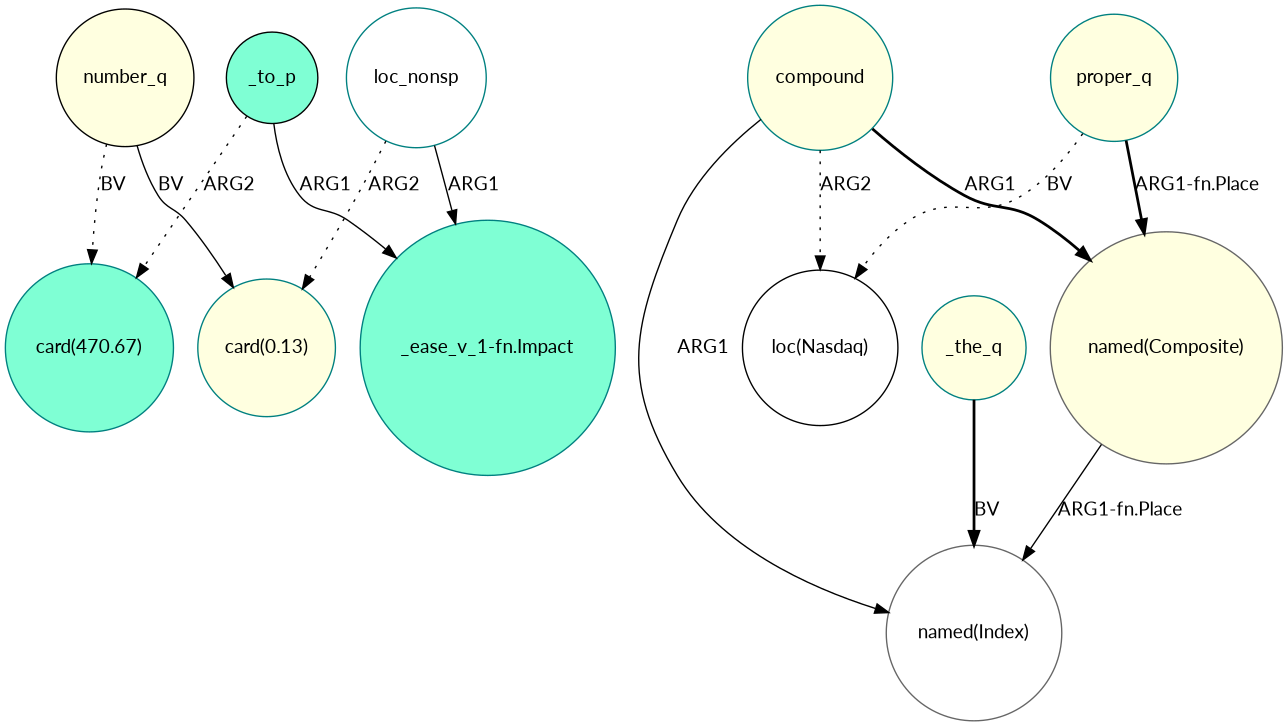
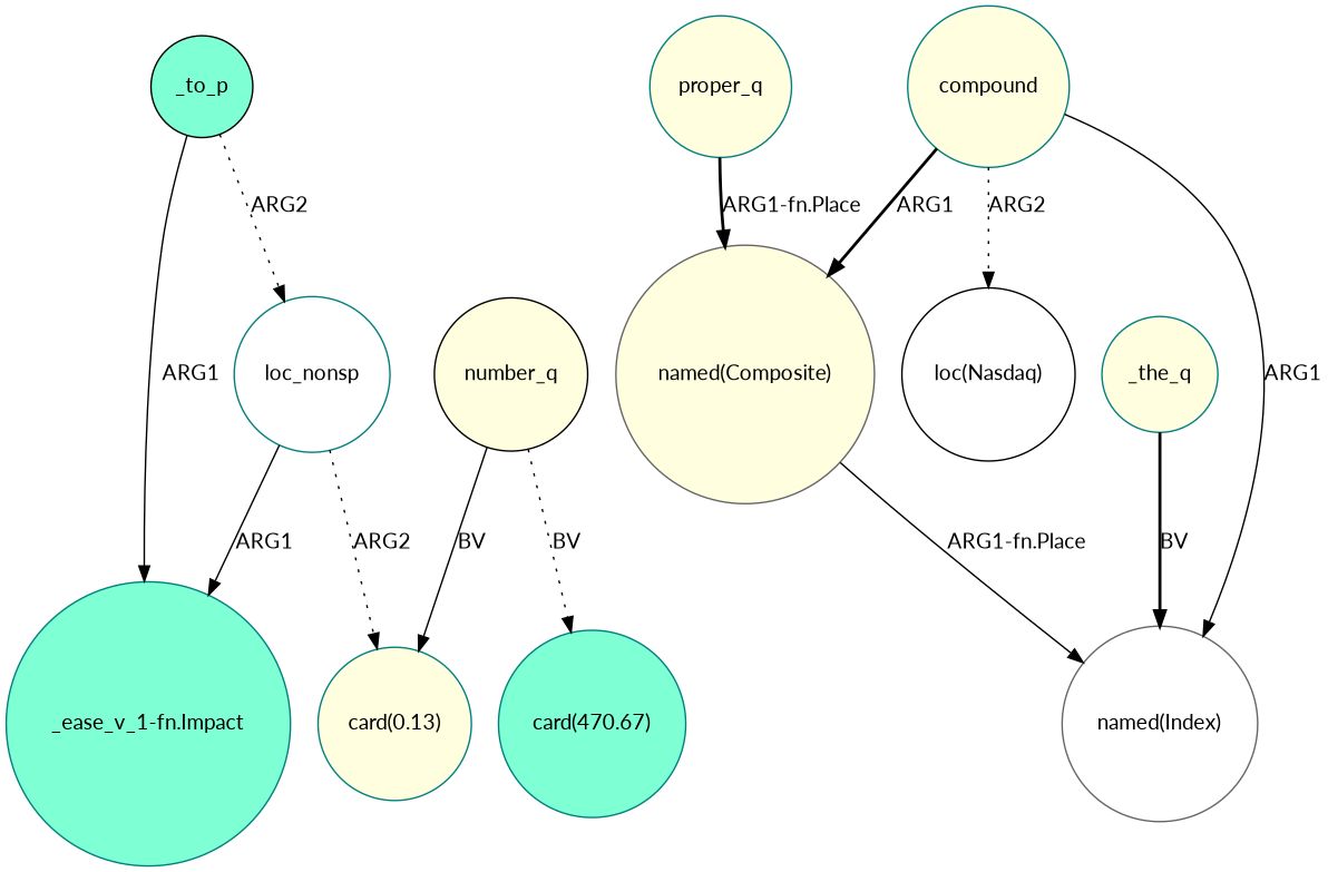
  digraph {
    fontname=Lato
    node [color=teal fillcolor=lightyellow fontname=Lato shape=circle style=filled]
    edge [fontname=Lato style=dotted]
    _to_p [color=black fillcolor=aquamarine]
    "card(470.67)" [fillcolor=aquamarine]
    "_ease_v_1-fn.Impact" [fillcolor=aquamarine]
    loc_nonsp [fillcolor=white]
    "card(0.13)"
    "named(Index)" [color=gray40 fillcolor=white]
    compound
    "named(Composite)" [color=gray40]
    n9 [color=black fillcolor=white label="loc(Nasdaq)"]
    _the_q
    number_q [color=black]
    proper_q
-   _to_p -> "card(470.67)" [label=ARG2]
+   _to_p -> loc_nonsp [label=ARG2]
    _to_p -> "_ease_v_1-fn.Impact" [label=ARG1 style=solid]
    loc_nonsp -> "_ease_v_1-fn.Impact" [label=ARG1 style=solid]
    loc_nonsp -> "card(0.13)" [label=ARG2]
    compound -> "named(Index)" [label=ARG1 style=solid]
    compound -> "named(Composite)" [label=ARG1 style=bold]
    compound -> n9 [label=ARG2]
    "named(Composite)" -> "named(Index)" [label="ARG1-fn.Place" style=solid]
    _the_q -> "named(Index)" [label=BV style=bold]
    number_q -> "card(470.67)" [label=BV]
    number_q -> "card(0.13)" [label=BV style=solid]
    proper_q -> "named(Composite)" [label="ARG1-fn.Place" style=bold]
-   proper_q -> n9 [label=BV]
  }
